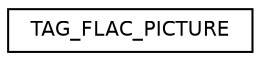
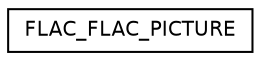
  digraph {
    rankdir=LR
-   n1 [color=black fillcolor=white fontname=Helvetica fontsize=10 height=0.2 label=TAG_FLAC_PICTURE shape=record style=filled width=0.4]
+   n1 [color=black fillcolor=white fontname=Helvetica fontsize=10 height=0.2 label=FLAC_FLAC_PICTURE shape=record style=filled width=0.4]
  }
